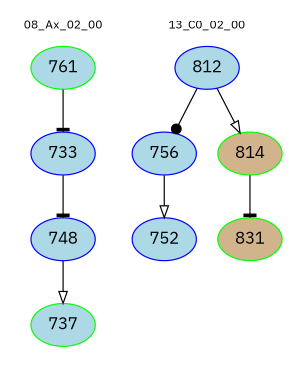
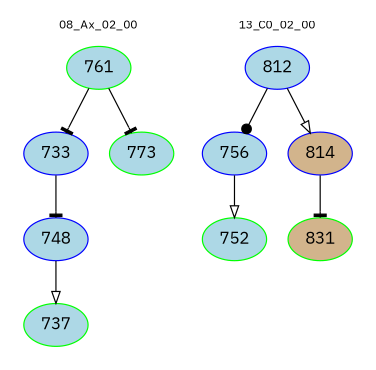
  digraph {
    fontname="IBM Plex Sans"
    node [color=blue fillcolor=lightblue fontname="IBM Plex Sans" style=filled]
    edge [arrowhead=tee color=black fontname="IBM Plex Sans"]
    n1 [label=733]
    n2 [label=748]
    n3 [color=green label=761]
    n4 [color=green label=737]
+   n5 [color=green label=773]
    n6 [label=812]
    n7 [label=756]
-   n8 [color=green fillcolor=tan label=814]
-   n9 [label=752]
+   n8 [fillcolor=tan label=814]
+   n9 [color=green label=752]
    n10 [color=green fillcolor=tan label=831]
    subgraph cluster_1 {
      color=white
      fontsize=10
      label="08_Ax_02_00"
      n1
      n2
      n3
      n4
+     n5
    }
    subgraph cluster_2 {
      color=white
      fontsize=10
      label="13_C0_02_00"
      n6
      n7
      n8
      n9
      n10
    }
    n1 -> n2
    n2 -> n4 [arrowhead=onormal]
    n3 -> n1
+   n3 -> n5
    n6 -> n7 [arrowhead=dot]
    n6 -> n8 [arrowhead=onormal]
    n7 -> n9 [arrowhead=onormal]
    n8 -> n10
  }
